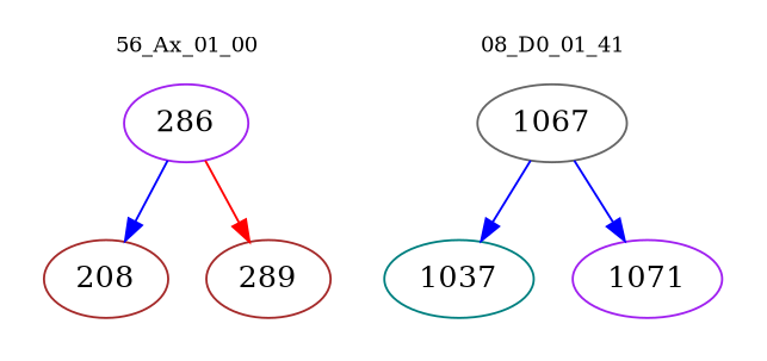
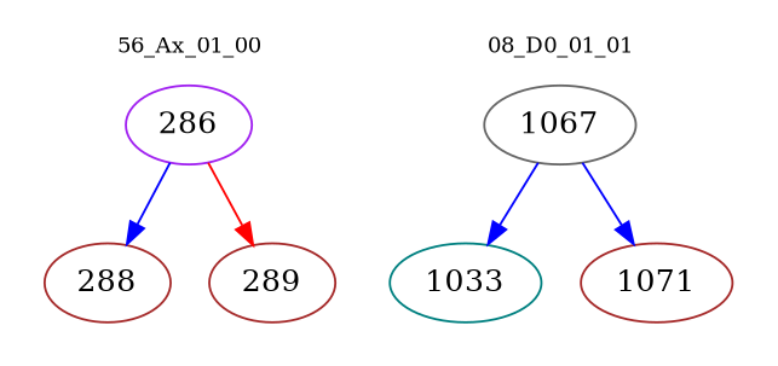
  digraph {
    node [color=purple]
    edge [color=blue]
    n1 [label=286]
-   n2 [color=brown label=208]
+   n2 [color=brown label=288]
    n3 [color=brown label=289]
    n4 [color=gray40 label=1067]
-   n5 [color=teal label=1037]
-   n6 [label=1071]
+   n5 [color=teal label=1033]
+   n6 [color=brown label=1071]
    subgraph cluster_1 {
      color=white
      fontsize=10
      label="56_Ax_01_00"
      n1
      n2
      n3
    }
    subgraph cluster_2 {
      color=white
      fontsize=10
-     label="08_D0_01_41"
+     label="08_D0_01_01"
      n4
      n5
      n6
    }
    n1 -> n2
    n1 -> n3 [color=red]
    n4 -> n5
    n4 -> n6
  }
